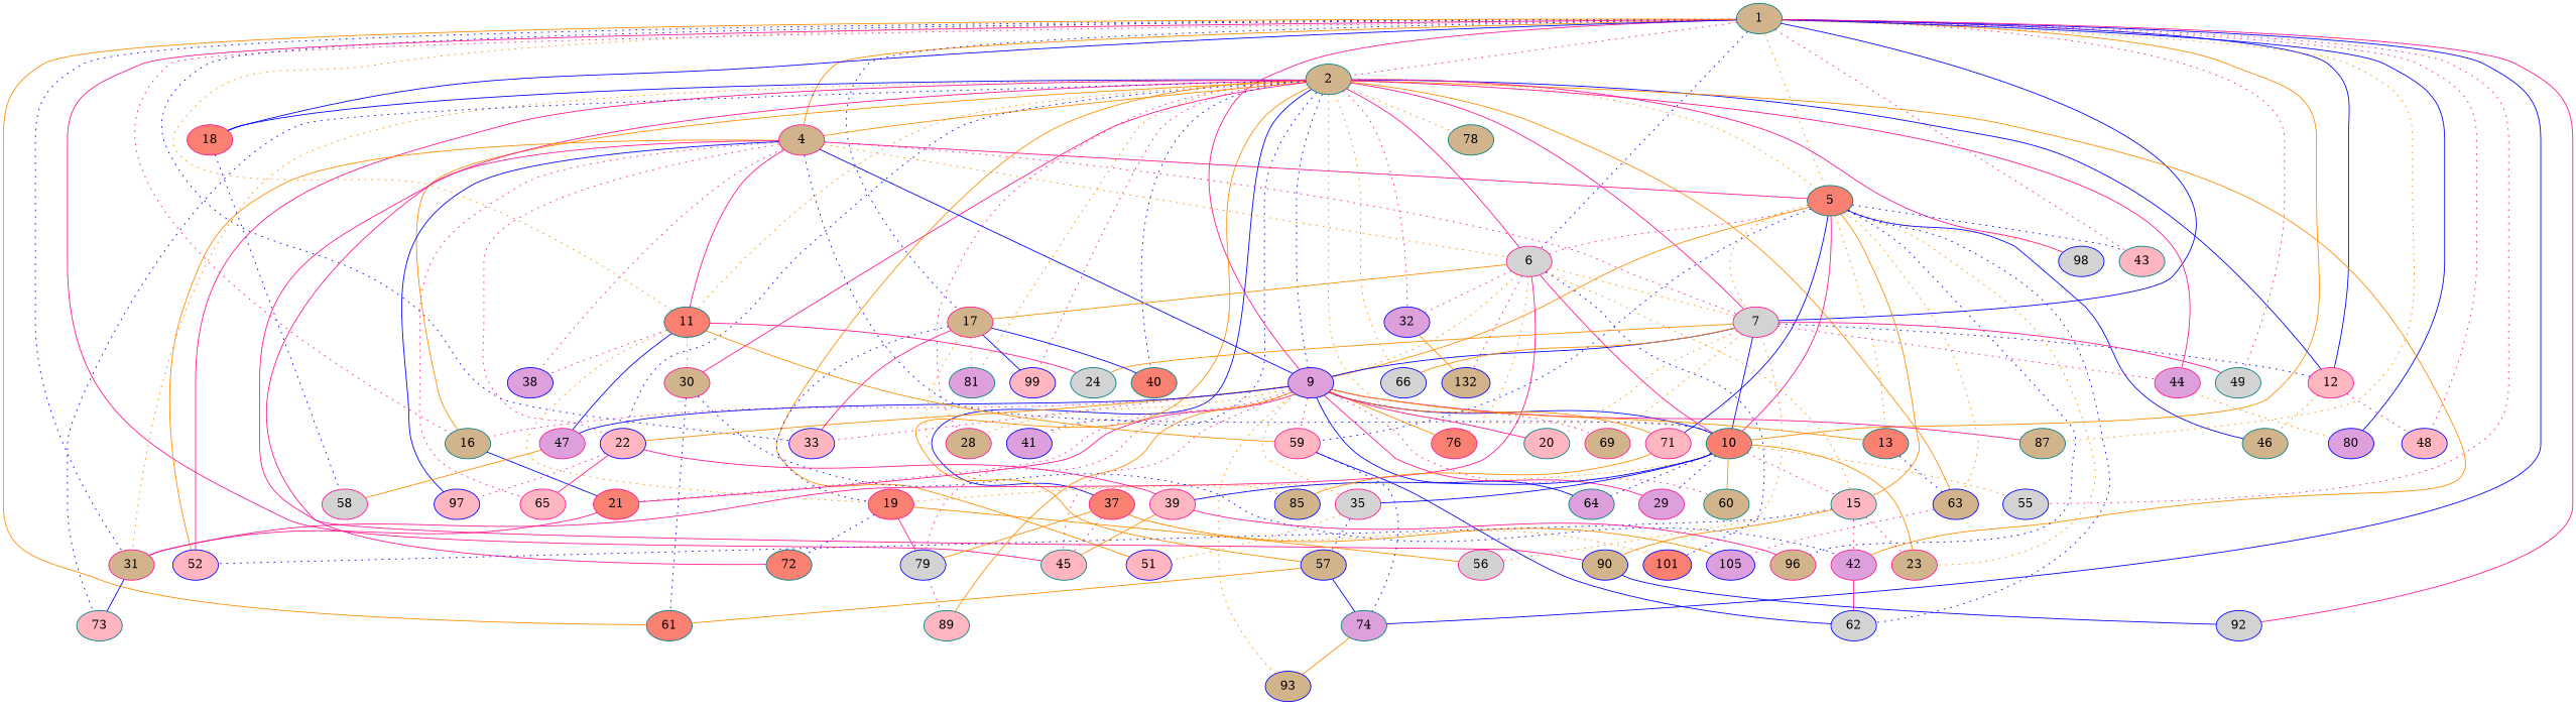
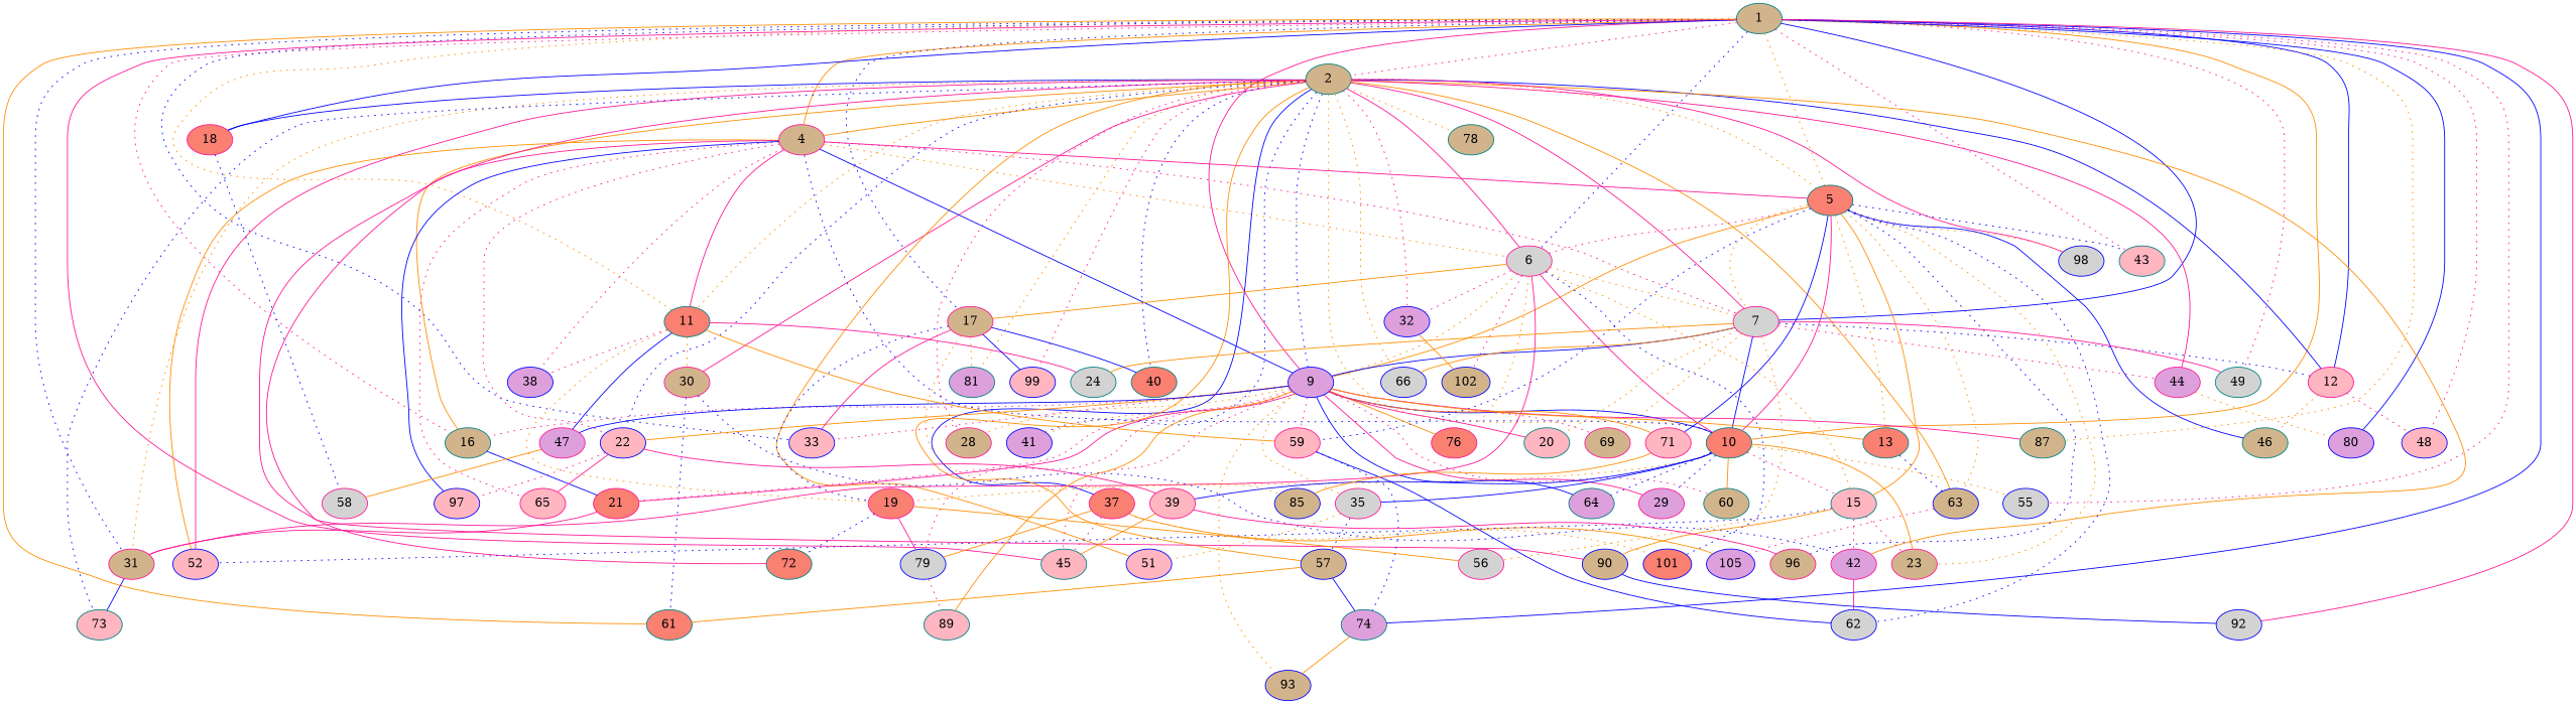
  graph {
    node [color=deeppink fillcolor=tan style=filled]
    edge [color=darkorange style=dotted]
    1 [color=teal super="+8"]
    2 [color=teal super="+3"]
    4 [super="+54"]
    5 [color=teal fillcolor=salmon super="+104"]
    6 [fillcolor=lightgrey super="+95"]
    7 [fillcolor=lightgrey super="+27"]
    9 [color=blue fillcolor=plum super="+68"]
    10 [color=teal fillcolor=salmon super="+14"]
    11 [color=teal fillcolor=salmon super="+70"]
    12 [fillcolor=lightpink super="+25"]
    16 [color=teal super="+34"]
    17 [super="+53"]
    18 [fillcolor=salmon]
    31 [super="+94"]
    33 [color=blue fillcolor=lightpink super="+91"]
    43 [color=teal fillcolor=lightpink]
    45 [color=teal fillcolor=lightpink]
    48 [color=blue fillcolor=lightpink]
    49 [color=teal fillcolor=lightgrey]
    55 [color=blue fillcolor=lightgrey]
    61 [color=teal fillcolor=salmon super="+82"]
    74 [color=teal fillcolor=plum super="+86"]
    80 [color=blue fillcolor=plum]
    87 [color=teal]
    92 [color=blue fillcolor=lightgrey]
    22 [color=blue fillcolor=lightpink super="+103"]
    28
    30 [super="+50"]
    32 [color=blue fillcolor=plum]
    37 [fillcolor=salmon super="+100"]
    40 [color=teal fillcolor=salmon]
    41 [color=blue fillcolor=plum]
    42 [fillcolor=plum super="+75"]
    44 [fillcolor=plum]
    51 [color=blue fillcolor=lightpink]
    52 [color=blue fillcolor=lightpink]
    57 [color=blue]
    63 [color=blue super="+67"]
    66 [color=blue fillcolor=lightgrey]
    72 [color=teal fillcolor=salmon]
    73 [color=teal fillcolor=lightpink]
    78 [color=teal]
    81 [color=teal fillcolor=plum]
    98 [color=blue fillcolor=lightgrey]
    99 [color=blue fillcolor=lightpink]
    38 [color=blue fillcolor=plum]
    65 [fillcolor=lightpink]
    90 [color=blue]
    97 [color=blue fillcolor=lightpink]
    13 [color=teal fillcolor=salmon]
    15 [color=teal fillcolor=lightpink super="+26"]
    23 [super="+36"]
    46 [color=teal]
    59 [fillcolor=lightpink]
    62 [color=blue fillcolor=lightgrey super="+88"]
    71 [fillcolor=lightpink]
    96
    76 [fillcolor=salmon]
    101 [color=blue fillcolor=salmon]
-   102 [color=blue label=132]
+   102 [color=blue]
    20 [color=teal fillcolor=lightpink]
    24 [color=teal fillcolor=lightgrey]
    56 [fillcolor=lightgrey]
    69
    21 [fillcolor=salmon super="+77"]
    29 [fillcolor=plum]
    35 [fillcolor=lightgrey]
    47 [fillcolor=plum]
    60 [color=teal]
    64 [color=teal fillcolor=plum]
    79 [color=blue fillcolor=lightgrey super="+84"]
    89 [color=teal fillcolor=lightpink]
    93 [color=blue]
    19 [fillcolor=salmon]
    39 [fillcolor=lightpink super="+83"]
    85 [color=blue]
    58 [fillcolor=lightgrey]
    105 [color=blue fillcolor=plum]
    1 -- 2 [color=deeppink weight=4]
    1 -- 4 [style=solid weight=2]
    1 -- 5 [weight=2]
    1 -- 6 [color=blue weight=2]
    1 -- 7 [color=blue style=solid weight=2]
    1 -- 9 [color=deeppink style=solid weight=2]
    1 -- 10 [style=solid weight=2]
    1 -- 11
    1 -- 12 [color=blue style=solid]
    1 -- 16 [color=deeppink]
    1 -- 17 [color=blue]
    1 -- 18 [color=blue style=solid]
    1 -- 31 [color=blue]
    1 -- 33 [color=blue]
    1 -- 43 [color=deeppink]
    1 -- 45 [color=deeppink style=solid]
    1 -- 48 [color=deeppink]
    1 -- 49 [color=deeppink]
    1 -- 55 [color=deeppink]
    1 -- 61 [style=solid]
    1 -- 74 [color=blue style=solid]
    1 -- 80 [color=blue style=solid]
    1 -- 87
    1 -- 92 [color=deeppink style=solid]
    2 -- 4 [style=solid weight=2]
    2 -- 5 [weight=2]
    2 -- 6 [color=deeppink style=solid weight=2]
    2 -- 7 [color=deeppink style=solid weight=2]
    2 -- 9 [color=blue weight=2]
    2 -- 10 [weight=3]
    2 -- 11
    2 -- 12 [color=blue style=solid]
    2 -- 16 [style=solid]
    2 -- 18 [color=blue style=solid]
    2 -- 31
    2 -- 22 [color=blue]
    2 -- 28 [color=deeppink]
    2 -- 30 [color=deeppink style=solid]
    2 -- 32 [color=deeppink]
    2 -- 37 [color=blue style=solid]
    2 -- 40 [color=blue]
    2 -- 41 [color=blue]
    2 -- 42 [style=solid]
    2 -- 44 [color=deeppink style=solid]
    2 -- 51 [style=solid]
    2 -- 52 [color=deeppink style=solid]
    2 -- 57 [style=solid]
    2 -- 63 [style=solid]
    2 -- 66
    2 -- 72 [color=deeppink style=solid]
    2 -- 73 [color=blue]
    2 -- 78 [weight=2]
    2 -- 81
    2 -- 98 [color=deeppink style=solid]
    2 -- 99 [color=deeppink]
    4 -- 5 [color=deeppink style=solid weight=2]
    4 -- 6
    4 -- 7 [color=deeppink]
    4 -- 9 [color=blue style=solid]
    4 -- 10 [color=blue]
    4 -- 11 [color=deeppink style=solid]
    4 -- 22 [color=deeppink]
    4 -- 52 [style=solid]
    4 -- 38 [color=deeppink]
    4 -- 65 [color=deeppink]
    4 -- 90 [color=deeppink style=solid]
    4 -- 97 [color=blue style=solid]
    5 -- 6 [color=deeppink]
    5 -- 7
    5 -- 9 [style=solid]
    5 -- 10 [color=deeppink style=solid]
    5 -- 43 [color=blue]
    5 -- 63
    5 -- 98
    5 -- 13
    5 -- 15 [style=solid]
    5 -- 23
    5 -- 46 [color=blue style=solid]
    5 -- 59 [color=blue]
    5 -- 62 [color=blue]
    5 -- 71 [color=blue style=solid]
    5 -- 96 [color=blue]
    6 -- 7
    6 -- 9
    6 -- 10 [color=deeppink style=solid]
    6 -- 17 [style=solid]
    6 -- 31 [color=deeppink style=solid]
    6 -- 32 [color=deeppink]
    6 -- 15
    6 -- 76
    6 -- 101 [color=blue]
    6 -- 102 [color=deeppink]
    7 -- 9 [color=blue style=solid]
    7 -- 10 [color=blue style=solid]
    7 -- 12 [color=blue]
    7 -- 49 [color=deeppink style=solid]
    7 -- 44 [color=deeppink]
    7 -- 66 [style=solid]
    7 -- 20
    7 -- 24 [style=solid]
    7 -- 56
    7 -- 69
    9 -- 10 [color=blue style=solid]
    9 -- 16 [color=deeppink]
    9 -- 33 [color=deeppink]
    9 -- 45 [color=deeppink]
    9 -- 87 [color=deeppink style=solid]
    9 -- 22 [style=solid]
    9 -- 28
    9 -- 41
    9 -- 13 [style=solid]
    9 -- 59 [color=deeppink]
    9 -- 71 [style=solid]
    9 -- 76 [style=solid]
    9 -- 20 [color=deeppink style=solid]
    9 -- 69 [color=deeppink]
    9 -- 21 [color=deeppink]
    9 -- 21 [color=deeppink style=solid]
    9 -- 29 [color=deeppink style=solid]
    9 -- 35
    9 -- 47 [color=blue style=solid]
    9 -- 60 [color=deeppink]
    9 -- 64 [color=blue style=solid]
    9 -- 79 [color=deeppink]
    9 -- 89 [style=solid]
    9 -- 93
    10 -- 55
    10 -- 15 [color=deeppink]
    10 -- 23 [style=solid]
    10 -- 29 [color=blue]
    10 -- 35 [color=blue style=solid]
    10 -- 60 [style=solid]
    10 -- 64 [color=blue]
    10 -- 19
    10 -- 39 [color=blue style=solid]
    11 -- 30 [weight=2]
    11 -- 38 [color=deeppink]
    11 -- 59 [style=solid]
    11 -- 24 [color=deeppink style=solid]
    11 -- 47 [color=blue style=solid]
    11 -- 19
    12 -- 48 [color=deeppink]
    12 -- 46
    16 -- 21 [color=blue style=solid]
    17 -- 33 [color=deeppink style=solid]
    17 -- 40 [color=blue style=solid]
    17 -- 81
    17 -- 99 [color=blue style=solid]
    17 -- 19 [color=blue]
    17 -- 85
    18 -- 58 [color=blue]
    31 -- 73 [color=blue style=solid]
    74 -- 93 [style=solid]
    22 -- 65 [color=deeppink style=solid]
    22 -- 97 [color=deeppink]
    22 -- 39 [color=deeppink style=solid]
    30 -- 61 [color=blue]
    30 -- 42 [color=blue]
    32 -- 102 [style=solid]
    37 -- 45 [color=deeppink]
    37 -- 101
    37 -- 79 [style=solid]
    37 -- 105 [style=solid]
    42 -- 62 [color=deeppink style=solid]
    44 -- 80
    57 -- 61 [style=solid]
    57 -- 74 [color=blue style=solid]
    63 -- 105 [color=deeppink]
    90 -- 92 [color=blue style=solid]
    13 -- 63 [color=blue]
    15 -- 42 [color=deeppink]
    15 -- 52 [color=blue]
    15 -- 90 [style=solid]
    15 -- 23 [color=deeppink]
    59 -- 74 [color=blue]
    59 -- 62 [color=blue style=solid]
    71 -- 85 [style=solid]
    21 -- 31 [color=deeppink style=solid]
    35 -- 51
    35 -- 57 [color=blue]
    47 -- 58 [style=solid]
    79 -- 89 [color=deeppink]
    19 -- 72 [color=blue]
    19 -- 56 [style=solid]
    19 -- 79 [color=deeppink style=solid]
    39 -- 45 [style=solid]
    39 -- 96 [color=deeppink style=solid]
  }
